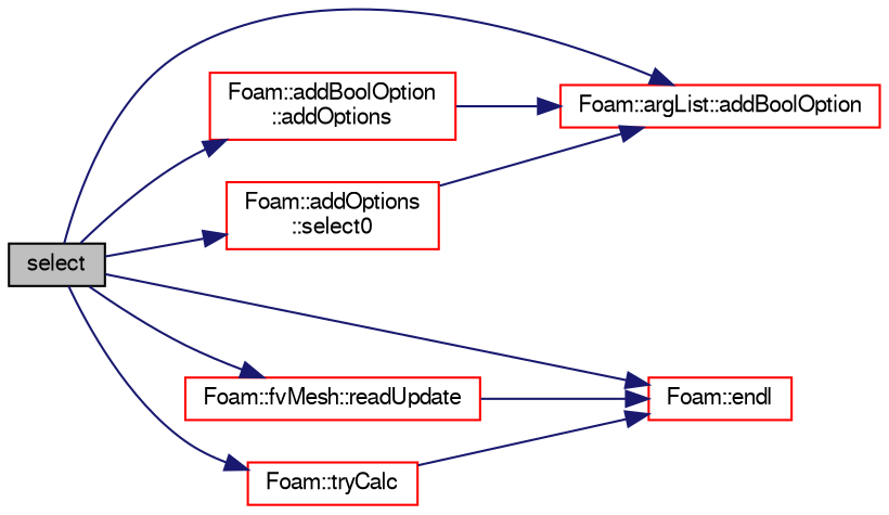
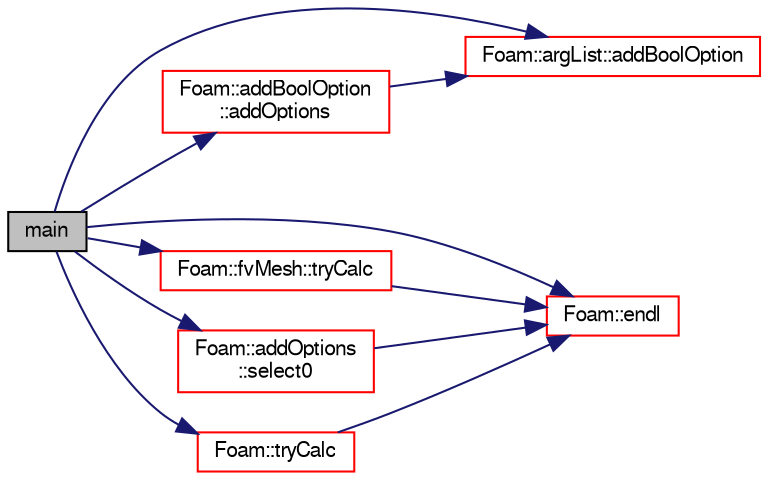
  digraph {
    rankdir=LR
    node [color=red fontname=FreeSans fontsize=10 shape=record]
    edge [color=midnightblue fontname=FreeSans fontsize=10 labelfontname=FreeSans labelfontsize=10 style=solid]
-   n1 [color=black fillcolor=grey75 fontcolor=black height=0.2 label=select style=filled width=0.4]
+   n1 [color=black fillcolor=grey75 fontcolor=black height=0.2 label=main style=filled width=0.4]
    n2 [height=0.2 label="Foam::argList::addBoolOption" width=0.4]
    n3 [height=0.2 label="Foam::addBoolOption\l::addOptions" width=0.4]
    n4 [height=0.2 label="Foam::endl" width=0.4]
-   n5 [height=0.2 label="Foam::fvMesh::readUpdate" width=0.4]
+   n5 [height=0.2 label="Foam::fvMesh::tryCalc" width=0.4]
    n6 [height=0.2 label="Foam::addOptions\l::select0" width=0.4]
    n7 [height=0.2 label="Foam::tryCalc" width=0.4]
    n1 -> n2
    n1 -> n3
    n1 -> n4
    n1 -> n5
    n1 -> n6
    n1 -> n7
    n3 -> n2
    n5 -> n4
-   n6 -> n2
+   n6 -> n4
    n7 -> n4
  }
